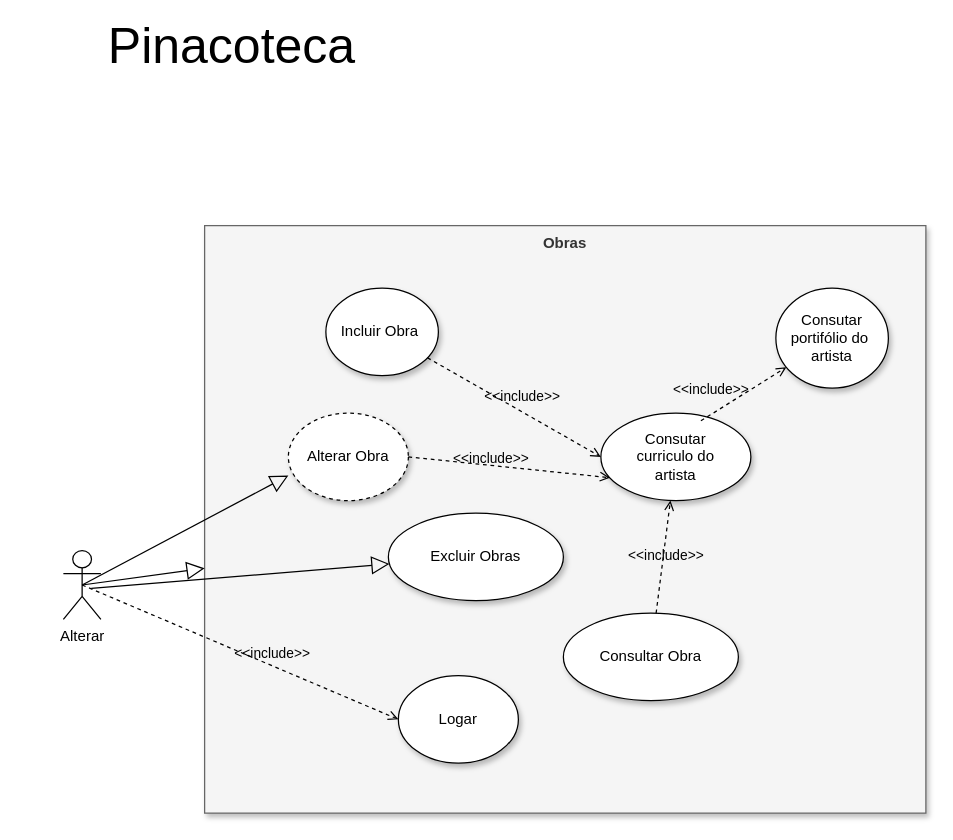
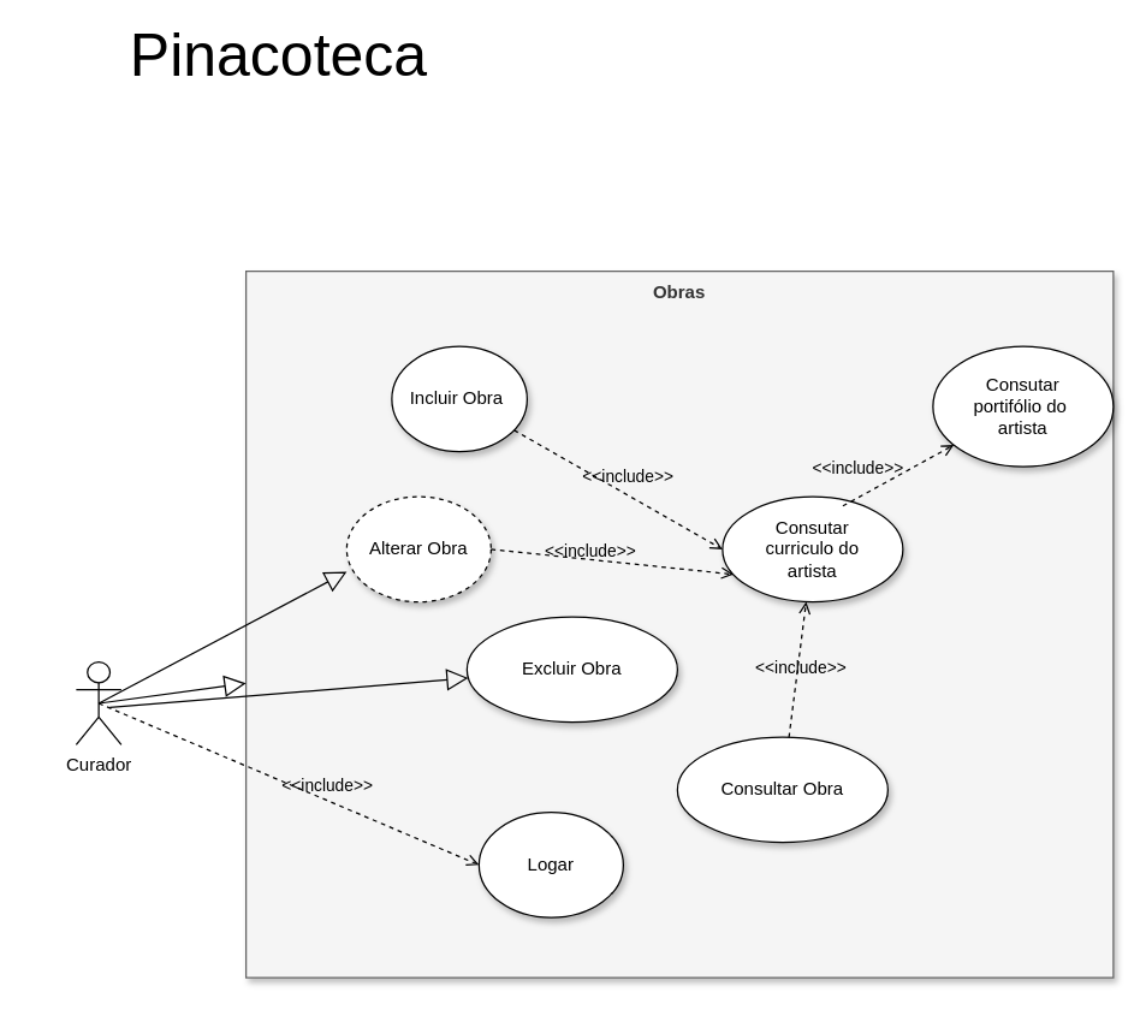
  <mxCell id="0" />
  <mxCell id="1" parent="0" />
  <mxCell id="2" value="Pinacoteca" style="text;html=1;strokeColor=none;fillColor=none;align=center;verticalAlign=middle;whiteSpace=wrap;rounded=0;fontSize=40;" parent="1" vertex="1"><mxGeometry x="20" y="20" width="330" height="30" as="geometry" /></mxCell>
  <mxCell id="3" value="Obras" style="shape=rect;html=1;verticalAlign=top;fontStyle=1;whiteSpace=wrap;align=center;fillColor=#f5f5f5;fontColor=#333333;strokeColor=#666666;shadow=1;" parent="1" vertex="1"><mxGeometry x="163" y="180" width="577" height="470" as="geometry" /></mxCell>
  <mxCell id="4" value="Incluir Obra&amp;nbsp;" style="ellipse;whiteSpace=wrap;html=1;shadow=1;" parent="1" vertex="1"><mxGeometry x="260" y="230" width="90" height="70" as="geometry" /></mxCell>
- <mxCell id="5" value="Alterar" style="shape=umlActor;html=1;verticalLabelPosition=bottom;verticalAlign=top;align=center;" parent="1" vertex="1"><mxGeometry x="50" y="440" width="30" height="55" as="geometry" /></mxCell>
+ <mxCell id="5" value="Curador" style="shape=umlActor;html=1;verticalLabelPosition=bottom;verticalAlign=top;align=center;" parent="1" vertex="1"><mxGeometry x="50" y="440" width="30" height="55" as="geometry" /></mxCell>
  <mxCell id="6" value="Alterar Obra" style="ellipse;whiteSpace=wrap;html=1;shadow=1;dashed=1;" parent="1" vertex="1"><mxGeometry x="230" y="330" width="96" height="70" as="geometry" /></mxCell>
- <mxCell id="7" value="Excluir Obras" style="ellipse;whiteSpace=wrap;html=1;shadow=1;" parent="1" vertex="1"><mxGeometry x="310" y="410" width="140" height="70" as="geometry" /></mxCell>
+ <mxCell id="7" value="Excluir Obra" style="ellipse;whiteSpace=wrap;html=1;shadow=1;" parent="1" vertex="1"><mxGeometry x="310" y="410" width="140" height="70" as="geometry" /></mxCell>
  <mxCell id="8" value="" style="edgeStyle=none;html=1;endArrow=block;endFill=0;endSize=12;verticalAlign=bottom;rounded=0;entryX=0;entryY=0.714;entryDx=0;entryDy=0;entryPerimeter=0;exitX=0.5;exitY=0.5;exitDx=0;exitDy=0;exitPerimeter=0;" parent="1" source="5" target="6" edge="1"><mxGeometry width="160" relative="1" as="geometry"><mxPoint x="140" y="424.5" as="sourcePoint" /><mxPoint x="300" y="424.5" as="targetPoint" /></mxGeometry></mxCell>
  <mxCell id="9" value="" style="edgeStyle=none;html=1;endArrow=block;endFill=0;endSize=12;verticalAlign=bottom;rounded=0;exitX=0.744;exitY=0.55;exitDx=0;exitDy=0;exitPerimeter=0;" parent="1" source="5" target="7" edge="1"><mxGeometry width="160" relative="1" as="geometry"><mxPoint x="150" y="494.5" as="sourcePoint" /><mxPoint x="370" y="455" as="targetPoint" /></mxGeometry></mxCell>
  <mxCell id="10" value="Consultar Obra" style="ellipse;whiteSpace=wrap;html=1;shadow=1;" parent="1" vertex="1"><mxGeometry x="450" y="490" width="140" height="70" as="geometry" /></mxCell>
  <mxCell id="11" value="" style="edgeStyle=none;html=1;endArrow=block;endFill=0;endSize=12;verticalAlign=bottom;rounded=0;exitX=0.5;exitY=0.5;exitDx=0;exitDy=0;exitPerimeter=0;" parent="1" source="5" target="3" edge="1"><mxGeometry width="160" relative="1" as="geometry"><mxPoint x="90" y="435" as="sourcePoint" /><mxPoint x="410" y="450" as="targetPoint" /></mxGeometry></mxCell>
  <mxCell id="12" value="Logar" style="ellipse;whiteSpace=wrap;html=1;shadow=1;" parent="1" vertex="1"><mxGeometry x="318" y="540" width="96" height="70" as="geometry" /></mxCell>
  <mxCell id="13" value="&amp;lt;&amp;lt;include&amp;gt;&amp;gt;" style="edgeStyle=none;html=1;endArrow=open;verticalAlign=bottom;dashed=1;labelBackgroundColor=none;rounded=0;exitX=0.5;exitY=0.5;exitDx=0;exitDy=0;exitPerimeter=0;entryX=0;entryY=0.5;entryDx=0;entryDy=0;" parent="1" source="5" target="12" edge="1"><mxGeometry x="0.191" y="2" width="160" relative="1" as="geometry"><mxPoint x="140" y="585" as="sourcePoint" /><mxPoint x="300" y="585" as="targetPoint" /><mxPoint y="1" as="offset" /></mxGeometry></mxCell>
  <mxCell id="14" value="Consutar&lt;br&gt;curriculo do&lt;br&gt;artista" style="ellipse;whiteSpace=wrap;html=1;shadow=1;" vertex="1" parent="1"><mxGeometry x="480" y="330" width="120" height="70" as="geometry" /></mxCell>
  <mxCell id="15" value="&amp;lt;&amp;lt;include&amp;gt;&amp;gt;" style="edgeStyle=none;html=1;endArrow=open;verticalAlign=bottom;dashed=1;labelBackgroundColor=none;rounded=0;entryX=0;entryY=0.5;entryDx=0;entryDy=0;" edge="1" parent="1" target="14" source="4"><mxGeometry x="0.082" y="3" width="160" relative="1" as="geometry"><mxPoint x="340" y="170" as="sourcePoint" /><mxPoint x="575" y="287" as="targetPoint" /><mxPoint as="offset" /></mxGeometry></mxCell>
  <mxCell id="16" value="&amp;lt;&amp;lt;include&amp;gt;&amp;gt;" style="edgeStyle=none;html=1;endArrow=open;verticalAlign=bottom;dashed=1;labelBackgroundColor=none;rounded=0;entryX=0.061;entryY=0.738;entryDx=0;entryDy=0;exitX=1;exitY=0.5;exitDx=0;exitDy=0;entryPerimeter=0;" edge="1" parent="1" source="6" target="14"><mxGeometry x="-0.172" y="-3" width="160" relative="1" as="geometry"><mxPoint x="500" y="370" as="sourcePoint" /><mxPoint x="710" y="370" as="targetPoint" /><mxPoint as="offset" /></mxGeometry></mxCell>
  <mxCell id="17" value="&amp;lt;&amp;lt;include&amp;gt;&amp;gt;" style="edgeStyle=none;html=1;endArrow=open;verticalAlign=bottom;dashed=1;labelBackgroundColor=none;rounded=0;" edge="1" parent="1" source="10" target="14"><mxGeometry x="-0.172" y="-3" width="160" relative="1" as="geometry"><mxPoint x="480" y="436.5" as="sourcePoint" /><mxPoint x="681" y="393.5" as="targetPoint" /><mxPoint as="offset" /></mxGeometry></mxCell>
- <mxCell id="18" value="Consutar&lt;br&gt;portifólio do&amp;nbsp;&lt;br&gt;artista" style="ellipse;whiteSpace=wrap;html=1;shadow=1;" vertex="1" parent="1"><mxGeometry x="620" y="230" width="90" height="80" as="geometry" /></mxCell>
+ <mxCell id="18" value="Consutar&lt;br&gt;portifólio do&amp;nbsp;&lt;br&gt;artista" style="ellipse;whiteSpace=wrap;html=1;shadow=1;" vertex="1" parent="1"><mxGeometry x="620" y="230" width="120" height="80" as="geometry" /></mxCell>
  <mxCell id="19" value="&amp;lt;&amp;lt;include&amp;gt;&amp;gt;" style="edgeStyle=none;html=1;endArrow=open;verticalAlign=bottom;dashed=1;labelBackgroundColor=none;rounded=0;exitX=0.667;exitY=0.088;exitDx=0;exitDy=0;exitPerimeter=0;" edge="1" parent="1" source="14" target="18"><mxGeometry x="-0.608" y="9" width="160" relative="1" as="geometry"><mxPoint x="456" y="210" as="sourcePoint" /><mxPoint x="610" y="265" as="targetPoint" /><mxPoint x="-1" as="offset" /></mxGeometry></mxCell>
